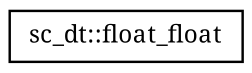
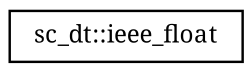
  digraph {
    rankdir=TB
    fontname="Noto Serif"
-   n1 [color=black fillcolor=white fontname="Noto Serif" fontsize=10 height=0.2 label="sc_dt::float_float" shape=record style=filled width=0.4]
+   n1 [color=black fillcolor=white fontname="Noto Serif" fontsize=10 height=0.2 label="sc_dt::ieee_float" shape=record style=filled width=0.4]
  }
